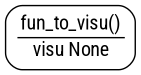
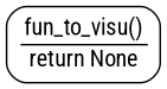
  digraph {
    rankdir=TB
    fontname="Roboto Condensed"
-   n1 [label=<<TABLE BORDER="0" CELLBORDER="0" CELLSPACING="0"><TR><TD>fun_to_visu()</TD></TR><HR/><TR><TD>visu None</TD></TR></TABLE>> shape=rectangle style=rounded fontname="Roboto Condensed"]
+   n1 [label=<<TABLE BORDER="0" CELLBORDER="0" CELLSPACING="0"><TR><TD>fun_to_visu()</TD></TR><HR/><TR><TD>return None</TD></TR></TABLE>> shape=rectangle style=rounded fontname="Roboto Condensed"]
  }
